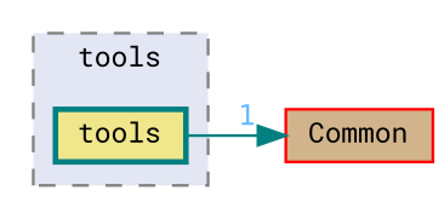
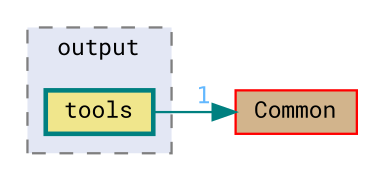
  digraph {
    compound=true
    rankdir=LR
    fontname="Roboto Mono"
    node [fontname="Roboto Mono" fontsize=10 shape=box]
    n1 [color=teal fillcolor=khaki height=0.2 label=tools style="filled,bold" width=0.4]
    n2 [color=red fillcolor=tan height=0.2 label=Common style=filled width=0.4]
    subgraph cluster_1 {
      bgcolor="#e3e7f4"
      fontsize=10
-     label=tools
+     label=output
      pencolor=grey50
      style="filled,dashed"
      n1
    }
    n1 -> n2 [color=teal fontcolor=steelblue1 fontname="Roboto Mono" fontsize=10 headlabel=1 labeldistance=1.5 labelfontname=Helvetica labelfontsize=10]
  }
